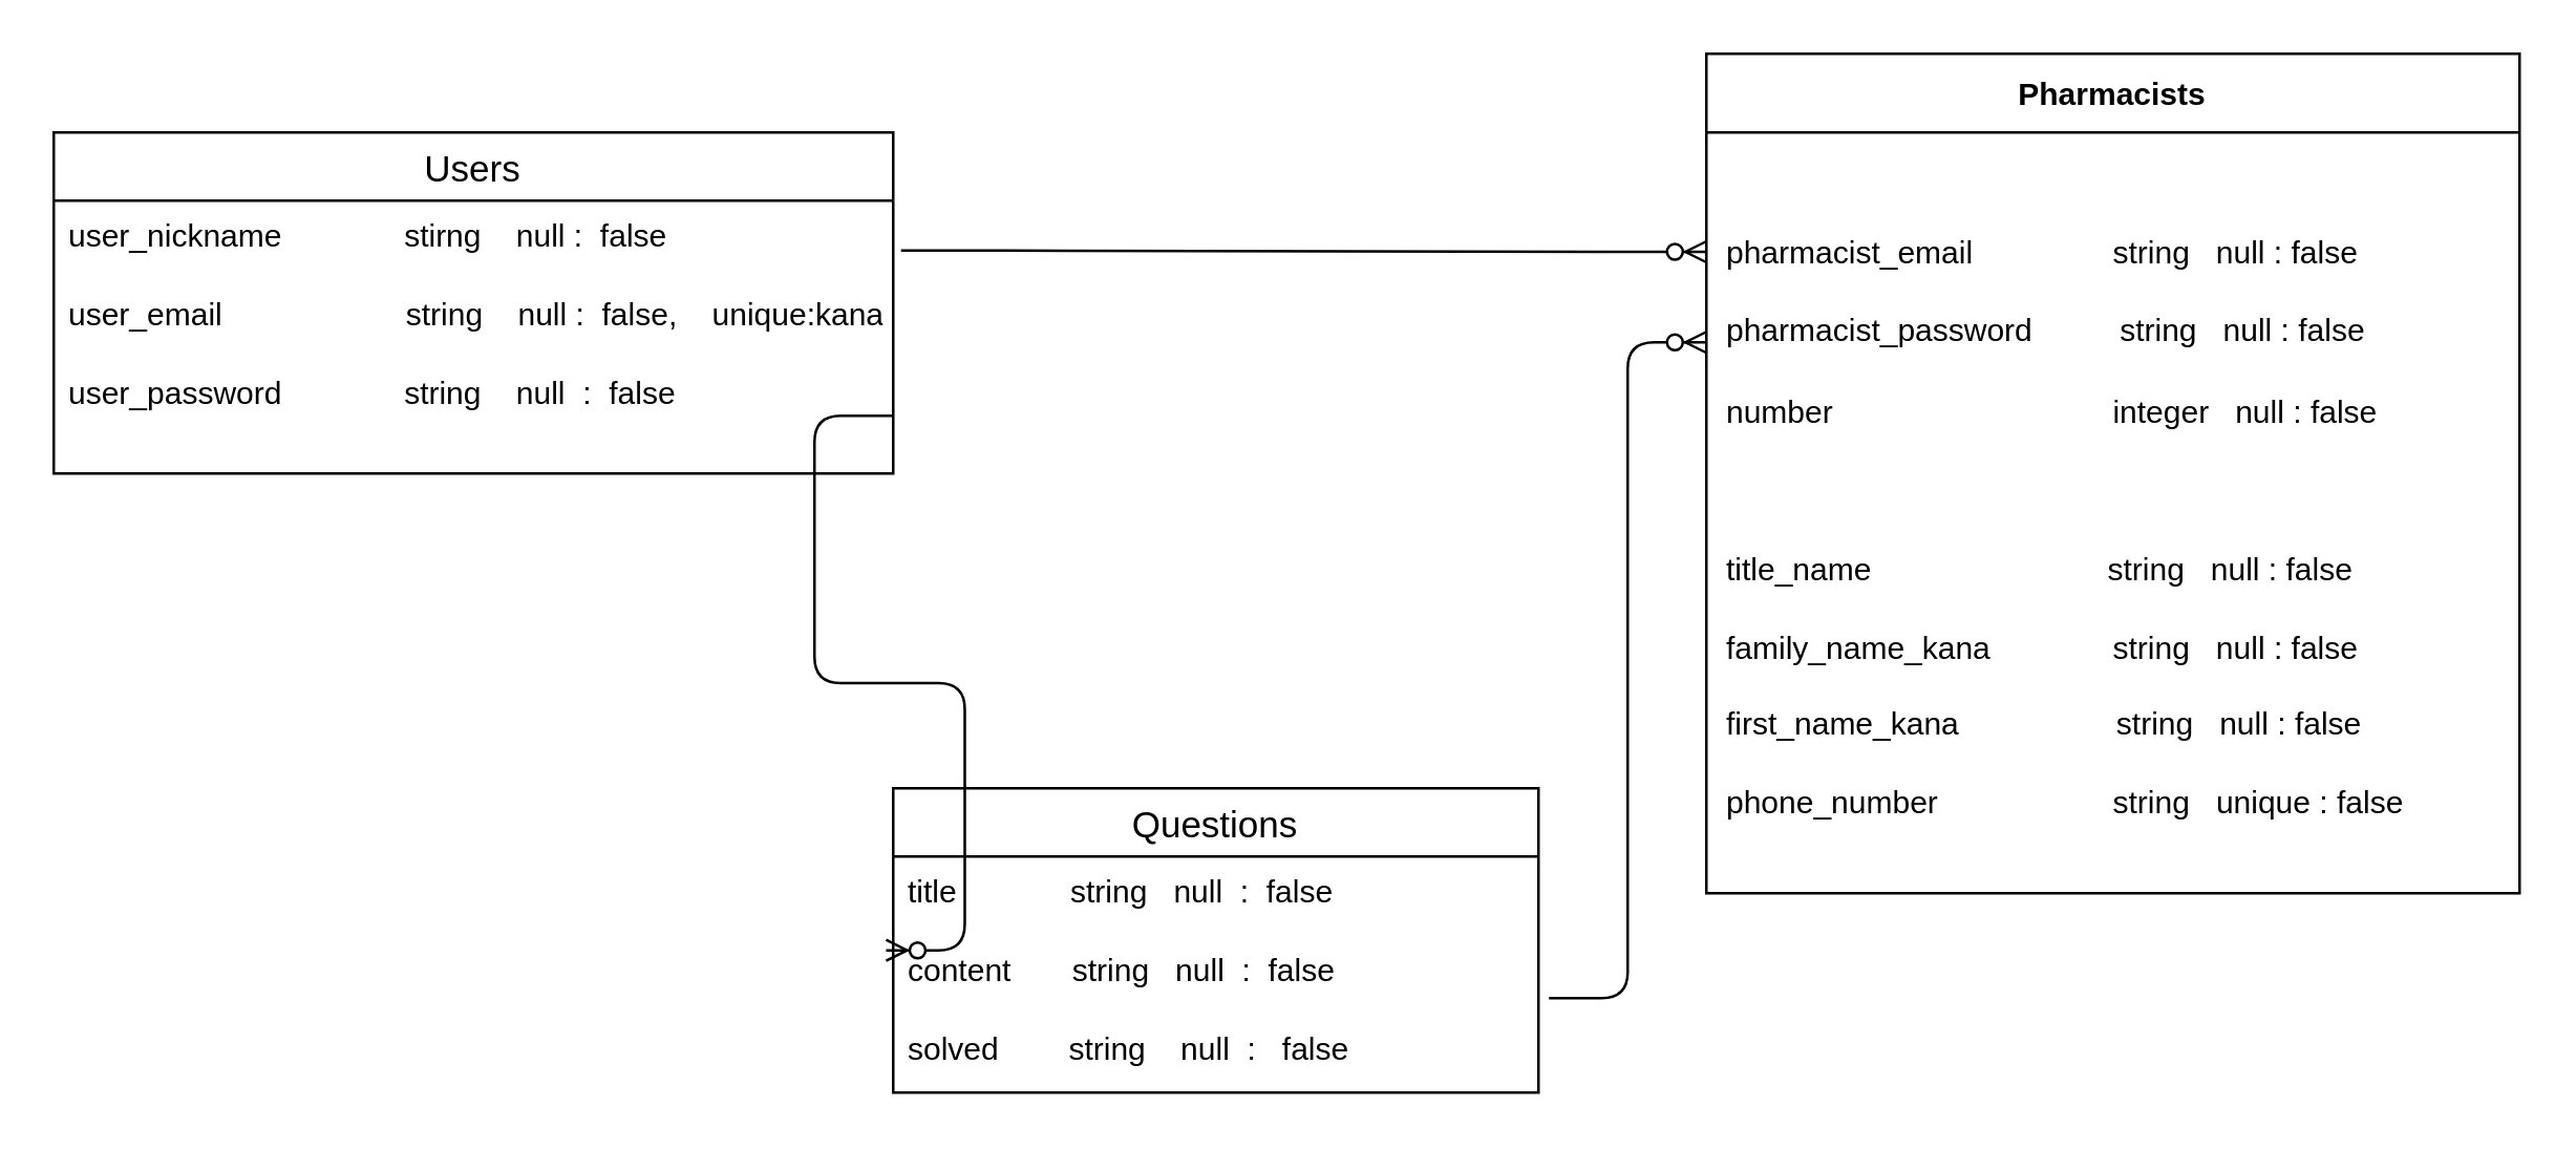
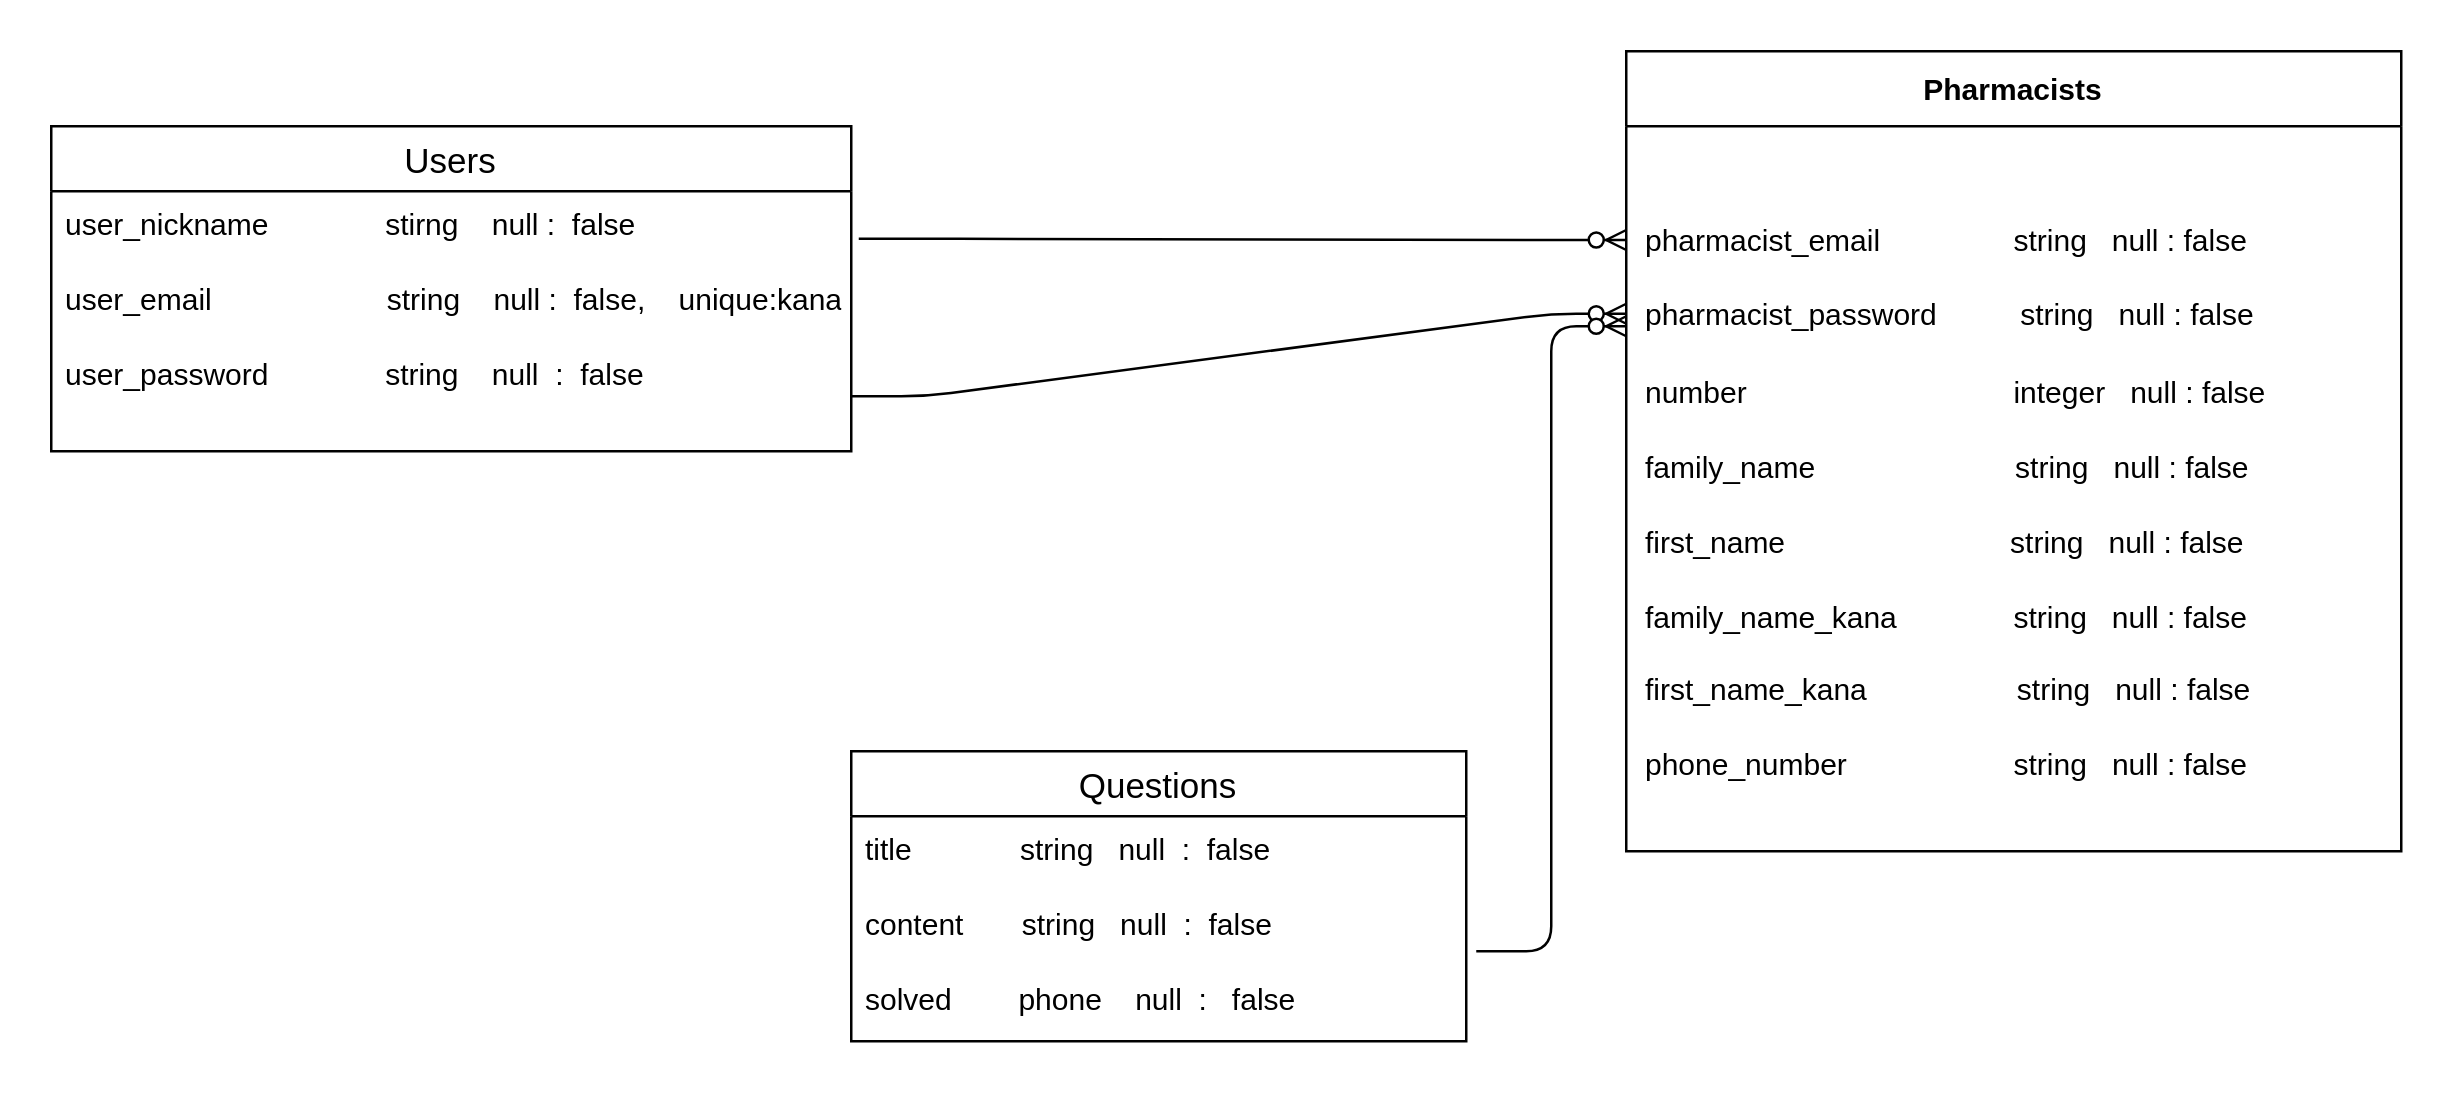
  <mxCell id="0" />
  <mxCell id="1" parent="0" />
  <mxCell id="2" value="Users" style="swimlane;fontStyle=0;childLayout=stackLayout;horizontal=1;startSize=26;horizontalStack=0;resizeParent=1;resizeParentMax=0;resizeLast=0;collapsible=1;marginBottom=0;align=center;fontSize=14;" vertex="1" parent="1"><mxGeometry x="20" y="50" width="320" height="130" as="geometry" /></mxCell>
  <mxCell id="3" value="user_nickname              stirng    null :  false" style="text;strokeColor=none;fillColor=none;spacingLeft=4;spacingRight=4;overflow=hidden;rotatable=0;points=[[0,0.5],[1,0.5]];portConstraint=eastwest;fontSize=12;" vertex="1" parent="2"><mxGeometry y="26" width="320" height="30" as="geometry" /></mxCell>
  <mxCell id="4" value="user_email                     string    null :  false,    unique:kana" style="text;strokeColor=none;fillColor=none;spacingLeft=4;spacingRight=4;overflow=hidden;rotatable=0;points=[[0,0.5],[1,0.5]];portConstraint=eastwest;fontSize=12;" vertex="1" parent="2"><mxGeometry y="56" width="320" height="30" as="geometry" /></mxCell>
  <mxCell id="5" value="user_password              string    null  :  false" style="text;strokeColor=none;fillColor=none;spacingLeft=4;spacingRight=4;overflow=hidden;rotatable=0;points=[[0,0.5],[1,0.5]];portConstraint=eastwest;fontSize=12;" vertex="1" parent="2"><mxGeometry y="86" width="320" height="44" as="geometry" /></mxCell>
  <mxCell id="6" value="" style="edgeStyle=entityRelationEdgeStyle;fontSize=12;html=1;endArrow=ERzeroToMany;endFill=1;entryX=0;entryY=0.5;entryDx=0;entryDy=0;" edge="1" parent="1" target="15"><mxGeometry width="100" height="100" relative="1" as="geometry"><mxPoint x="343" y="95" as="sourcePoint" /><mxPoint x="630" y="100" as="targetPoint" /></mxGeometry></mxCell>
  <mxCell id="7" value="Questions" style="swimlane;fontStyle=0;childLayout=stackLayout;horizontal=1;startSize=26;horizontalStack=0;resizeParent=1;resizeParentMax=0;resizeLast=0;collapsible=1;marginBottom=0;align=center;fontSize=14;" vertex="1" parent="1"><mxGeometry x="340" y="300" width="246" height="116" as="geometry" /></mxCell>
  <mxCell id="8" value="title             string   null  :  false" style="text;strokeColor=none;fillColor=none;spacingLeft=4;spacingRight=4;overflow=hidden;rotatable=0;points=[[0,0.5],[1,0.5]];portConstraint=eastwest;fontSize=12;" vertex="1" parent="7"><mxGeometry y="26" width="246" height="30" as="geometry" /></mxCell>
  <mxCell id="9" value="content       string   null  :  false" style="text;strokeColor=none;fillColor=none;spacingLeft=4;spacingRight=4;overflow=hidden;rotatable=0;points=[[0,0.5],[1,0.5]];portConstraint=eastwest;fontSize=12;" vertex="1" parent="7"><mxGeometry y="56" width="246" height="30" as="geometry" /></mxCell>
- <mxCell id="10" value="solved        string    null  :   false" style="text;strokeColor=none;fillColor=none;spacingLeft=4;spacingRight=4;overflow=hidden;rotatable=0;points=[[0,0.5],[1,0.5]];portConstraint=eastwest;fontSize=12;" vertex="1" parent="7"><mxGeometry y="86" width="246" height="30" as="geometry" /></mxCell>
- <mxCell id="11" value="" style="edgeStyle=entityRelationEdgeStyle;fontSize=12;html=1;endArrow=ERzeroToMany;endFill=1;entryX=-0.011;entryY=0.193;entryDx=0;entryDy=0;entryPerimeter=0;exitX=1;exitY=0.5;exitDx=0;exitDy=0;" edge="1" parent="1" source="5" target="9"><mxGeometry width="100" height="100" relative="1" as="geometry"><mxPoint x="350" y="158" as="sourcePoint" /><mxPoint x="330" y="260" as="targetPoint" /></mxGeometry></mxCell>
+ <mxCell id="10" value="solved        phone    null  :   false" style="text;strokeColor=none;fillColor=none;spacingLeft=4;spacingRight=4;overflow=hidden;rotatable=0;points=[[0,0.5],[1,0.5]];portConstraint=eastwest;fontSize=12;" vertex="1" parent="7"><mxGeometry y="86" width="246" height="30" as="geometry" /></mxCell>
+ <mxCell id="11" value="" style="edgeStyle=entityRelationEdgeStyle;fontSize=12;html=1;endArrow=ERzeroToMany;endFill=1;exitX=1;exitY=0.5;exitDx=0;exitDy=0;" edge="1" parent="1" source="5" target="17"><mxGeometry width="100" height="100" relative="1" as="geometry"><mxPoint x="350" y="158" as="sourcePoint" /><mxPoint x="330" y="260" as="targetPoint" /></mxGeometry></mxCell>
  <mxCell id="12" value="" style="edgeStyle=entityRelationEdgeStyle;fontSize=12;html=1;endArrow=ERzeroToMany;endFill=1;" edge="1" parent="1"><mxGeometry width="100" height="100" relative="1" as="geometry"><mxPoint x="590" y="380" as="sourcePoint" /><mxPoint x="650" y="130" as="targetPoint" /></mxGeometry></mxCell>
  <mxCell id="13" value="Pharmacists" style="shape=table;startSize=30;container=1;collapsible=1;childLayout=tableLayout;fixedRows=1;rowLines=0;fontStyle=1;align=center;resizeLast=1;flipH=1;" vertex="1" parent="1"><mxGeometry x="650" y="20" width="310" height="320" as="geometry" /></mxCell>
  <mxCell id="14" value="" style="shape=partialRectangle;collapsible=0;dropTarget=0;pointerEvents=0;fillColor=none;top=0;left=0;bottom=0;right=0;points=[[0,0.5],[1,0.5]];portConstraint=eastwest;" vertex="1" parent="13"><mxGeometry y="30" width="310" height="30" as="geometry" /></mxCell>
  <mxCell id="15" value="" style="shape=partialRectangle;collapsible=0;dropTarget=0;pointerEvents=0;fillColor=none;top=0;left=0;bottom=0;right=0;points=[[0,0.5],[1,0.5]];portConstraint=eastwest;" vertex="1" parent="13"><mxGeometry y="60" width="310" height="31" as="geometry" /></mxCell>
  <mxCell id="16" value="pharmacist_email                string   null : false" style="shape=partialRectangle;connectable=0;fillColor=none;top=0;left=0;bottom=0;right=0;align=left;spacingLeft=6;overflow=hidden;" vertex="1" parent="15"><mxGeometry width="310" height="31" as="geometry" /></mxCell>
  <mxCell id="17" value="pharmacist_password          string   null : false" style="shape=partialRectangle;connectable=0;fillColor=none;top=0;left=0;bottom=0;right=0;align=left;spacingLeft=6;overflow=hidden;" vertex="1" parent="1"><mxGeometry x="650" y="110" width="310" height="30" as="geometry" /></mxCell>
  <mxCell id="18" value="number                                integer   null : false" style="shape=partialRectangle;connectable=0;fillColor=none;top=0;left=0;bottom=0;right=0;align=left;spacingLeft=6;overflow=hidden;" vertex="1" parent="1"><mxGeometry x="650" y="141" width="310" height="30" as="geometry" /></mxCell>
- <mxCell id="20" value="title_name                           string   null : false" style="shape=partialRectangle;connectable=0;fillColor=none;top=0;left=0;bottom=0;right=0;align=left;spacingLeft=6;overflow=hidden;" vertex="1" parent="1"><mxGeometry x="650" y="201" width="310" height="30" as="geometry" /></mxCell>
+ <mxCell id="19" value="family_name                        string   null : false" style="shape=partialRectangle;connectable=0;fillColor=none;top=0;left=0;bottom=0;right=0;align=left;spacingLeft=6;overflow=hidden;" vertex="1" parent="1"><mxGeometry x="650" y="171" width="310" height="30" as="geometry" /></mxCell>
+ <mxCell id="20" value="first_name                           string   null : false" style="shape=partialRectangle;connectable=0;fillColor=none;top=0;left=0;bottom=0;right=0;align=left;spacingLeft=6;overflow=hidden;" vertex="1" parent="1"><mxGeometry x="650" y="201" width="310" height="30" as="geometry" /></mxCell>
  <mxCell id="21" value="family_name_kana              string   null : false" style="shape=partialRectangle;connectable=0;fillColor=none;top=0;left=0;bottom=0;right=0;align=left;spacingLeft=6;overflow=hidden;" vertex="1" parent="1"><mxGeometry x="650" y="231" width="310" height="30" as="geometry" /></mxCell>
  <mxCell id="22" value="first_name_kana                  string   null : false" style="shape=partialRectangle;connectable=0;fillColor=none;top=0;left=0;bottom=0;right=0;align=left;spacingLeft=6;overflow=hidden;" vertex="1" parent="1"><mxGeometry x="650" y="260" width="310" height="30" as="geometry" /></mxCell>
- <mxCell id="23" value="phone_number                    string   unique : false" style="shape=partialRectangle;connectable=0;fillColor=none;top=0;left=0;bottom=0;right=0;align=left;spacingLeft=6;overflow=hidden;" vertex="1" parent="1"><mxGeometry x="650" y="290" width="310" height="30" as="geometry" /></mxCell>
+ <mxCell id="23" value="phone_number                    string   null : false" style="shape=partialRectangle;connectable=0;fillColor=none;top=0;left=0;bottom=0;right=0;align=left;spacingLeft=6;overflow=hidden;" vertex="1" parent="1"><mxGeometry x="650" y="290" width="310" height="30" as="geometry" /></mxCell>
